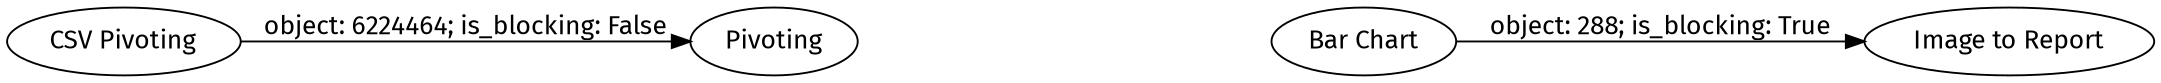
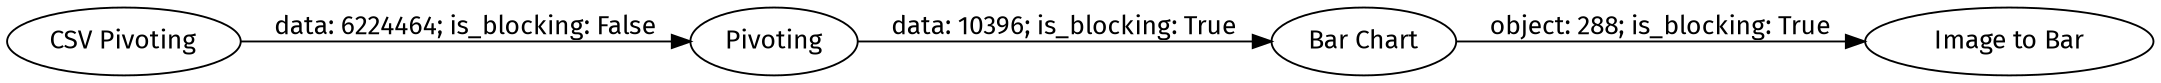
  digraph {
    fontname="Fira Sans"
    rankdir=LR
    node [fontname="Fira Sans"]
    edge [fontname="Fira Sans"]
    n1 [label="Bar Chart"]
-   n2 [label="Image to Report"]
+   n2 [label="Image to Bar"]
    n3 [label="CSV Pivoting"]
    n4 [label=Pivoting]
    n1 -> n2 [label="object: 288; is_blocking: True"]
-   n3 -> n4 [label="object: 6224464; is_blocking: False"]
+   n3 -> n4 [label="data: 6224464; is_blocking: False"]
+   n4 -> n1 [label="data: 10396; is_blocking: True"]
  }
